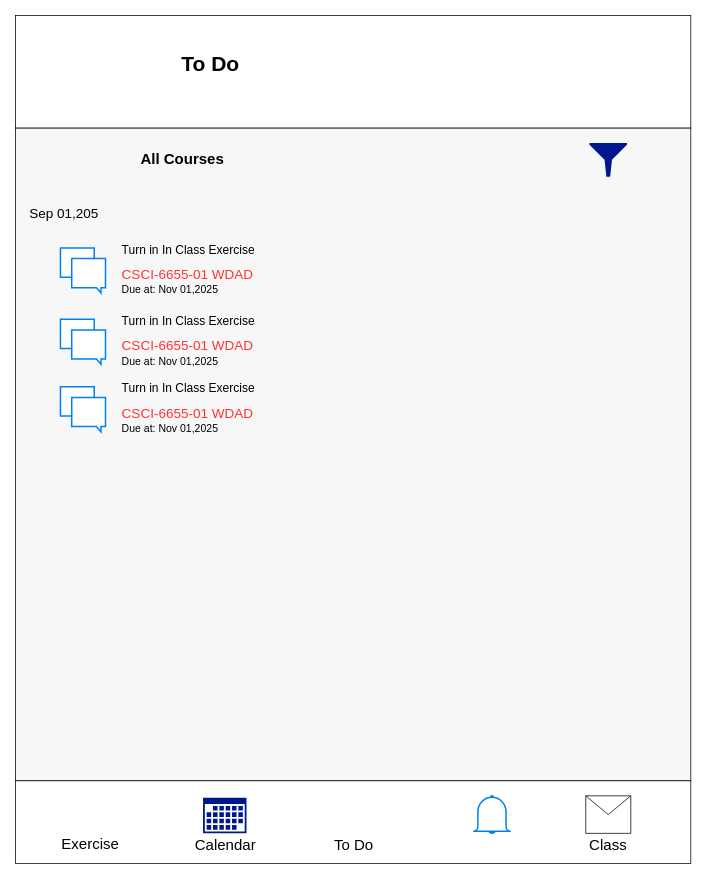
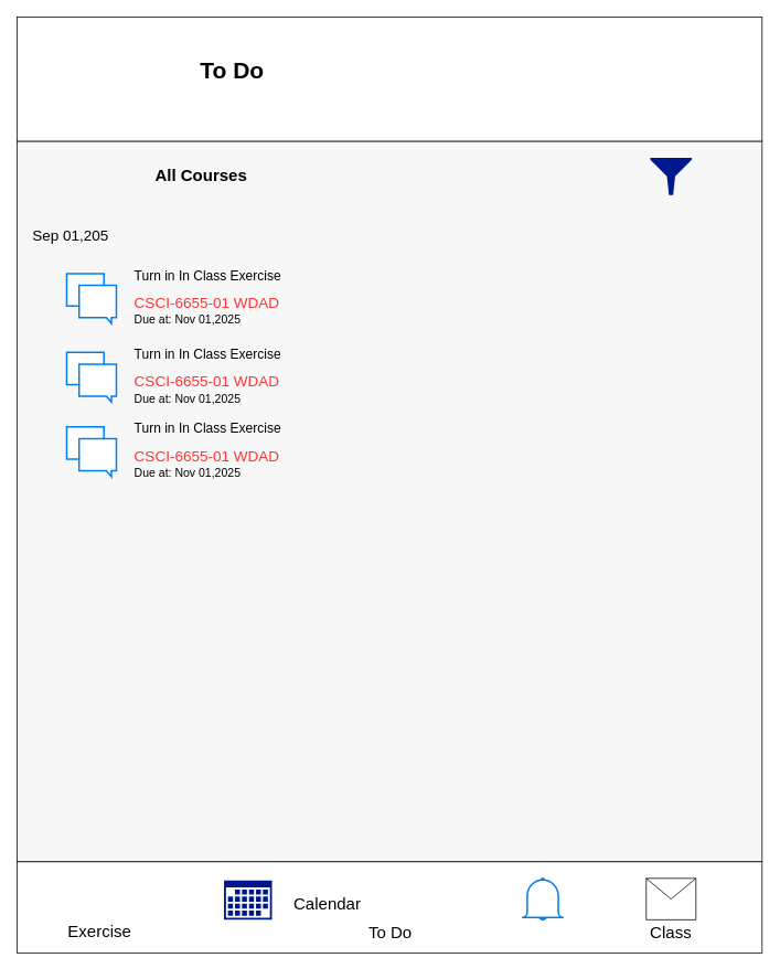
  <mxCell id="0" />
  <mxCell id="1" parent="0" />
  <mxCell id="2" value="" style="rounded=0;whiteSpace=wrap;html=1;fillColor=#F7F7F7;" parent="1" vertex="1"><mxGeometry y="170" width="900" height="870" as="geometry" x="20" /></mxCell>
  <mxCell id="3" value="" style="rounded=0;whiteSpace=wrap;html=1;" parent="1" vertex="1"><mxGeometry y="1040" width="900" height="110" as="geometry" x="20" /></mxCell>
  <mxCell id="4" value="" style="rounded=1;whiteSpace=wrap;html=1;arcSize=0;" parent="1" vertex="1"><mxGeometry width="900" height="150" as="geometry" x="20" y="20" /></mxCell>
  <mxCell id="5" value="" style="shape=image;html=1;verticalAlign=top;verticalLabelPosition=bottom;labelBackgroundColor=#ffffff;imageAspect=0;aspect=fixed;image=https://cdn4.iconfinder.com/data/icons/free-ui-set/200/line_3-24-128.png" parent="1" vertex="1"><mxGeometry x="50" width="128" height="128" as="geometry" y="20" /></mxCell>
  <mxCell id="6" value="&lt;font style=&quot;font-size: 28px;&quot;&gt;&lt;b&gt;To Do&lt;/b&gt;&lt;br&gt;&lt;/font&gt;" style="text;html=1;align=center;verticalAlign=middle;whiteSpace=wrap;rounded=0;" parent="1" vertex="1"><mxGeometry x="200" y="53.5" width="160" height="61" as="geometry" /></mxCell>
  <mxCell id="7" value="" style="shape=image;html=1;verticalAlign=top;verticalLabelPosition=bottom;labelBackgroundColor=#ffffff;imageAspect=0;aspect=fixed;image=https://cdn4.iconfinder.com/data/icons/essential-part-2/32/149-Menu-128.png" parent="1" vertex="1"><mxGeometry x="770" y="34" width="100" height="100" as="geometry" /></mxCell>
  <mxCell id="8" value="&lt;font style=&quot;font-size: 20px;&quot;&gt;&lt;b&gt;All Courses&lt;/b&gt;&lt;br&gt;&lt;/font&gt;" style="text;html=1;align=left;verticalAlign=middle;whiteSpace=wrap;rounded=0;" parent="1" vertex="1"><mxGeometry x="185" y="190" width="180" height="40" as="geometry" /></mxCell>
  <mxCell id="9" value="" style="shape=image;html=1;verticalAlign=top;verticalLabelPosition=bottom;labelBackgroundColor=#ffffff;imageAspect=0;aspect=fixed;image=https://cdn4.iconfinder.com/data/icons/48-bubbles/48/48.Dashboard-128.png" parent="1" vertex="1"><mxGeometry x="80" y="1047.5" width="80" height="80" as="geometry" /></mxCell>
  <mxCell id="10" value="" style="sketch=0;aspect=fixed;pointerEvents=1;shadow=0;dashed=0;html=1;strokeColor=none;labelPosition=center;verticalLabelPosition=bottom;verticalAlign=top;align=center;fillColor=#00188D;shape=mxgraph.mscae.enterprise.calendar" parent="1" vertex="1"><mxGeometry x="270" y="1062.5" width="57.92" height="47.5" as="geometry" /></mxCell>
  <mxCell id="11" value="" style="shape=image;html=1;verticalAlign=top;verticalLabelPosition=bottom;labelBackgroundColor=#ffffff;imageAspect=0;aspect=fixed;image=https://cdn4.iconfinder.com/data/icons/flat-business-3/512/Flat_business-40-128.png" parent="1" vertex="1"><mxGeometry x="444" y="1057" width="53" height="53" as="geometry" /></mxCell>
  <mxCell id="12" value="" style="html=1;verticalLabelPosition=bottom;align=center;labelBackgroundColor=#ffffff;verticalAlign=top;strokeWidth=2;strokeColor=#0080F0;shadow=0;dashed=0;shape=mxgraph.ios7.icons.bell;" parent="1" vertex="1"><mxGeometry x="630" y="1060" width="50" height="50" as="geometry" /></mxCell>
  <mxCell id="13" value="" style="shape=message;html=1;html=1;outlineConnect=0;labelPosition=center;verticalLabelPosition=bottom;align=center;verticalAlign=top;" parent="1" vertex="1"><mxGeometry x="780" y="1060" width="60" height="50" as="geometry" /></mxCell>
  <mxCell id="14" value="&lt;div style=&quot;font-size: 18px;&quot;&gt;&lt;font style=&quot;font-size: 20px;&quot;&gt;Exercise&lt;/font&gt;&lt;/div&gt;" style="text;html=1;align=center;verticalAlign=middle;whiteSpace=wrap;rounded=0;" parent="1" vertex="1"><mxGeometry x="45" y="1090" width="150" height="70" as="geometry" /></mxCell>
- <mxCell id="15" value="&lt;div&gt;&lt;font style=&quot;font-size: 20px;&quot;&gt;Calendar&lt;/font&gt;&lt;/div&gt;" style="text;html=1;align=center;verticalAlign=middle;whiteSpace=wrap;rounded=0;" parent="1" vertex="1"><mxGeometry x="270" y="1110" width="60" height="30" as="geometry" /></mxCell>
+ <mxCell id="15" value="&lt;div&gt;&lt;font style=&quot;font-size: 20px;&quot;&gt;Calendar&lt;/font&gt;&lt;/div&gt;" style="text;html=1;align=center;verticalAlign=middle;whiteSpace=wrap;rounded=0;" parent="1" vertex="1"><mxGeometry x="365" y="1075" width="60" height="30" as="geometry" /></mxCell>
  <mxCell id="16" value="&lt;font style=&quot;font-size: 20px;&quot;&gt;To Do&lt;br&gt;&lt;/font&gt;" style="text;html=1;align=center;verticalAlign=middle;whiteSpace=wrap;rounded=0;" parent="1" vertex="1"><mxGeometry x="440.5" y="1110" width="60" height="30" as="geometry" /></mxCell>
  <mxCell id="17" value="&lt;font style=&quot;font-size: 20px;&quot;&gt;Class&lt;/font&gt;" style="text;html=1;align=center;verticalAlign=middle;whiteSpace=wrap;rounded=0;" parent="1" vertex="1"><mxGeometry x="780" y="1110" width="60" height="30" as="geometry" /></mxCell>
  <mxCell id="18" value="" style="sketch=0;aspect=fixed;pointerEvents=1;shadow=0;dashed=0;html=1;strokeColor=none;labelPosition=center;verticalLabelPosition=bottom;verticalAlign=top;align=center;fillColor=#00188D;shape=mxgraph.mscae.enterprise.filter" vertex="1" parent="1"><mxGeometry x="785" y="190" width="50" height="45" as="geometry" /></mxCell>
  <mxCell id="19" value="&lt;font style=&quot;font-size: 18px;&quot;&gt;Sep 01,205&lt;br&gt;&lt;/font&gt;" style="text;html=1;align=center;verticalAlign=middle;whiteSpace=wrap;rounded=0;" vertex="1" parent="1"><mxGeometry x="25" y="270" width="120" height="30" as="geometry" /></mxCell>
  <mxCell id="20" value="" style="group" vertex="1" connectable="0" parent="1"><mxGeometry x="80" y="325" width="685" height="65" as="geometry" /></mxCell>
  <mxCell id="21" value="" style="html=1;verticalLabelPosition=bottom;align=center;labelBackgroundColor=#ffffff;verticalAlign=top;strokeWidth=2;strokeColor=#0080F0;shadow=0;dashed=0;shape=mxgraph.ios7.icons.messages;" vertex="1" parent="20"><mxGeometry y="5" width="60" height="60" as="geometry" /></mxCell>
  <mxCell id="22" value="&lt;div&gt;&lt;font style=&quot;font-size: 16px;&quot;&gt;Turn in In Class Exercise&lt;/font&gt;&lt;/div&gt;&lt;br&gt;&lt;div&gt;&lt;font color=&quot;#ff3333&quot; style=&quot;font-size: 18px;&quot;&gt;CSCI-6655-01 WDAD&lt;/font&gt;&lt;/div&gt;&lt;div&gt;&lt;font style=&quot;font-size: 14px;&quot;&gt;Due at: Nov 01,2025&lt;/font&gt;&lt;br&gt;&lt;/div&gt;" style="text;html=1;align=left;verticalAlign=middle;whiteSpace=wrap;rounded=0;" vertex="1" parent="20"><mxGeometry x="80" width="605" height="65" as="geometry" /></mxCell>
  <mxCell id="23" value="" style="group" vertex="1" connectable="0" parent="1"><mxGeometry x="80" y="510" width="685" height="65" as="geometry" /></mxCell>
  <mxCell id="24" value="" style="html=1;verticalLabelPosition=bottom;align=center;labelBackgroundColor=#ffffff;verticalAlign=top;strokeWidth=2;strokeColor=#0080F0;shadow=0;dashed=0;shape=mxgraph.ios7.icons.messages;" vertex="1" parent="23"><mxGeometry y="5" width="60" height="60" as="geometry" /></mxCell>
  <mxCell id="25" value="&lt;div&gt;&lt;font style=&quot;font-size: 16px;&quot;&gt;Turn in In Class Exercise&lt;/font&gt;&lt;/div&gt;&lt;br&gt;&lt;div&gt;&lt;font color=&quot;#ff3333&quot; style=&quot;font-size: 18px;&quot;&gt;CSCI-6655-01 WDAD&lt;/font&gt;&lt;/div&gt;&lt;div&gt;&lt;font style=&quot;font-size: 14px;&quot;&gt;Due at: Nov 01,2025&lt;/font&gt;&lt;br&gt;&lt;/div&gt;" style="text;html=1;align=left;verticalAlign=middle;whiteSpace=wrap;rounded=0;" vertex="1" parent="23"><mxGeometry x="80" width="605" height="65" as="geometry" /></mxCell>
  <mxCell id="26" value="" style="group" vertex="1" connectable="0" parent="1"><mxGeometry x="80" y="420" width="685" height="65" as="geometry" /></mxCell>
  <mxCell id="27" value="" style="html=1;verticalLabelPosition=bottom;align=center;labelBackgroundColor=#ffffff;verticalAlign=top;strokeWidth=2;strokeColor=#0080F0;shadow=0;dashed=0;shape=mxgraph.ios7.icons.messages;" vertex="1" parent="26"><mxGeometry y="5" width="60" height="60" as="geometry" /></mxCell>
  <mxCell id="28" value="&lt;div&gt;&lt;font style=&quot;font-size: 16px;&quot;&gt;Turn in In Class Exercise&lt;/font&gt;&lt;/div&gt;&lt;br&gt;&lt;div&gt;&lt;font color=&quot;#ff3333&quot; style=&quot;font-size: 18px;&quot;&gt;CSCI-6655-01 WDAD&lt;/font&gt;&lt;/div&gt;&lt;div&gt;&lt;font style=&quot;font-size: 14px;&quot;&gt;Due at: Nov 01,2025&lt;/font&gt;&lt;br&gt;&lt;/div&gt;" style="text;html=1;align=left;verticalAlign=middle;whiteSpace=wrap;rounded=0;" vertex="1" parent="26"><mxGeometry x="80" width="605" height="65" as="geometry" /></mxCell>
